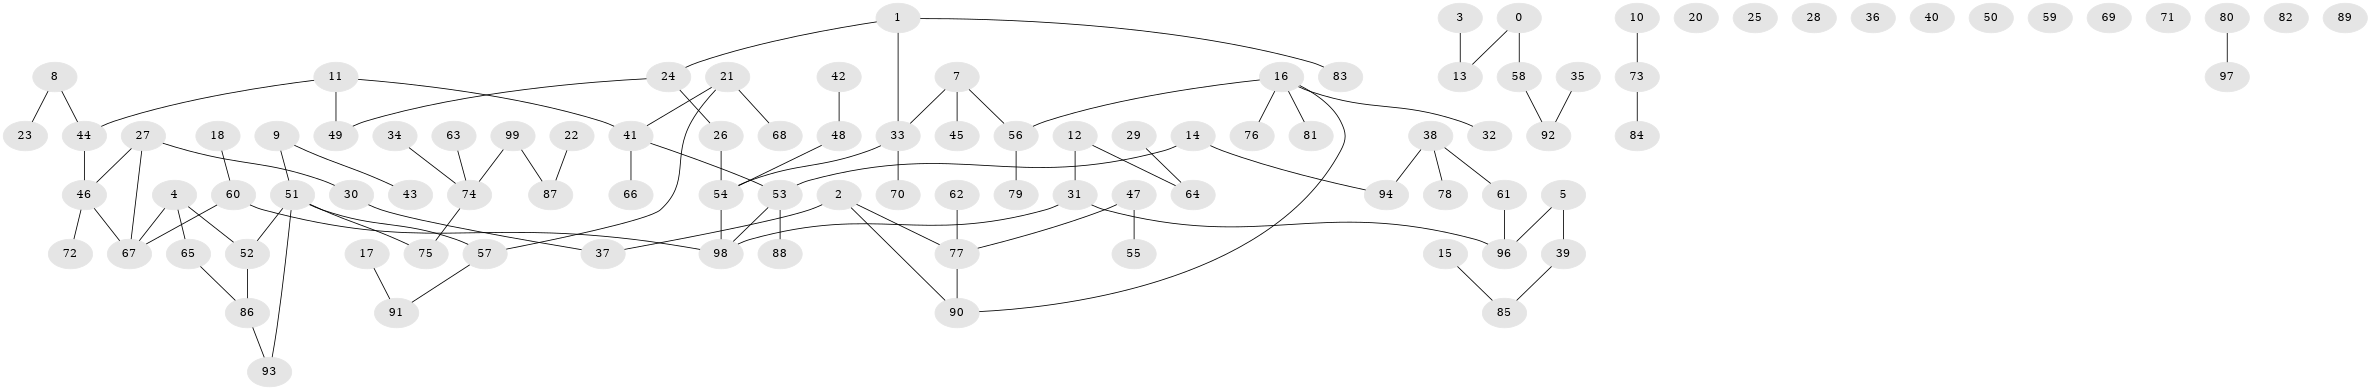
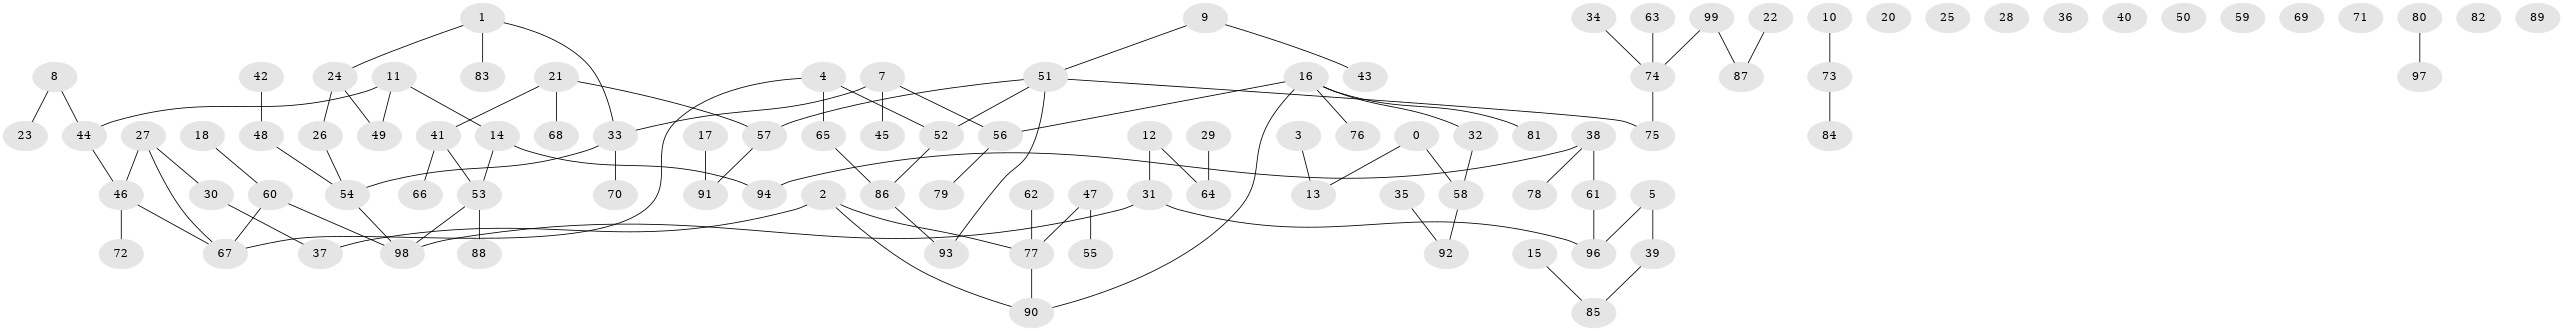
  graph {
    fontname="DejaVu Serif"
    node [color=gray90 fontname="DejaVu Serif" style=filled]
    edge [fontname="DejaVu Serif"]
    1
    24
    33
    83
    49
    26
    54
    70
    2
    37
    77
    90
    3
    13
    4
    52
    65
    67
    86
    5
    39
    96
    85
    n24 [label=0]
    58
    92
    7
    45
    56
    79
    8
    23
    44
    46
    9
    43
    51
    57
    75
    93
    10
    73
    84
    11
    14
    53
    94
    12
    31
    64
    n51 [label=98]
    88
    15
    16
    32
    76
    81
    17
    91
    18
    60
    n62 [label=99]
    74
    87
    20
    21
    41
    68
    66
    22
    25
    27
    30
    72
    28
    29
    34
    35
    36
    38
    61
    78
    40
    42
    48
    47
    55
    50
    59
    62
    63
    69
    71
    80
    97
    82
    89
    1 -- 24
    1 -- 33
    1 -- 83
    24 -- 49
    24 -- 26
    33 -- 54
    33 -- 70
    26 -- 54
    54 -- n51
    2 -- 37
    2 -- 77
    2 -- 90
    77 -- 90
    3 -- 13
    4 -- 52
    4 -- 65
    4 -- 67
    52 -- 86
    65 -- 86
    86 -- 93
    5 -- 39
    5 -- 96
    39 -- 85
    n24 -- 13
    n24 -- 58
    58 -- 92
    7 -- 33
    7 -- 45
    7 -- 56
    56 -- 79
    8 -- 23
    8 -- 44
    44 -- 46
    46 -- 67
    46 -- 72
    9 -- 43
    9 -- 51
    51 -- 52
    51 -- 57
    51 -- 75
    51 -- 93
    57 -- 91
    10 -- 73
    73 -- 84
    11 -- 49
    11 -- 44
-   11 -- 41
+   11 -- 14
    14 -- 53
    14 -- 94
    53 -- n51
    53 -- 88
    12 -- 31
    12 -- 64
    31 -- 96
    31 -- n51
    15 -- 85
    16 -- 90
    16 -- 56
    16 -- 32
    16 -- 76
    16 -- 81
+   32 -- 58
    17 -- 91
    18 -- 60
    60 -- 67
    60 -- n51
    n62 -- 74
    n62 -- 87
    74 -- 75
    21 -- 57
    21 -- 41
    21 -- 68
    41 -- 53
    41 -- 66
    22 -- 87
    27 -- 67
    27 -- 46
    27 -- 30
    30 -- 37
    29 -- 64
    34 -- 74
    35 -- 92
    38 -- 94
    38 -- 61
    38 -- 78
    61 -- 96
    42 -- 48
    48 -- 54
    47 -- 77
    47 -- 55
    62 -- 77
    63 -- 74
    80 -- 97
  }
